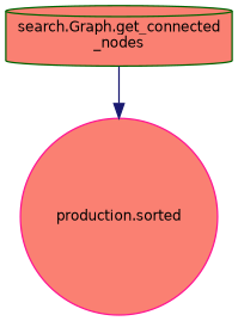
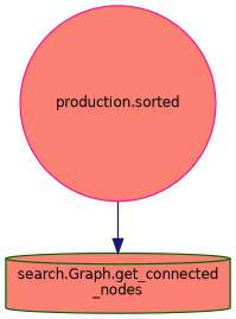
  digraph {
    rankdir=TB
    node [fillcolor=salmon fontname=Helvetica fontsize=10 style=filled]
    n1 [color=darkgreen fontcolor=black height=0.2 label="search.Graph.get_connected\l_nodes" shape=cylinder width=0.4]
    n2 [color=deeppink height=0.2 label="production.sorted" shape=circle width=0.4]
-   n1 -> n2 [color=midnightblue fontname=Helvetica fontsize=10 labelfontname=Helvetica labelfontsize=10 style=solid]
+   n2 -> n1 [color=midnightblue fontname=Helvetica fontsize=10 labelfontname=Helvetica labelfontsize=10 style=solid]
  }
